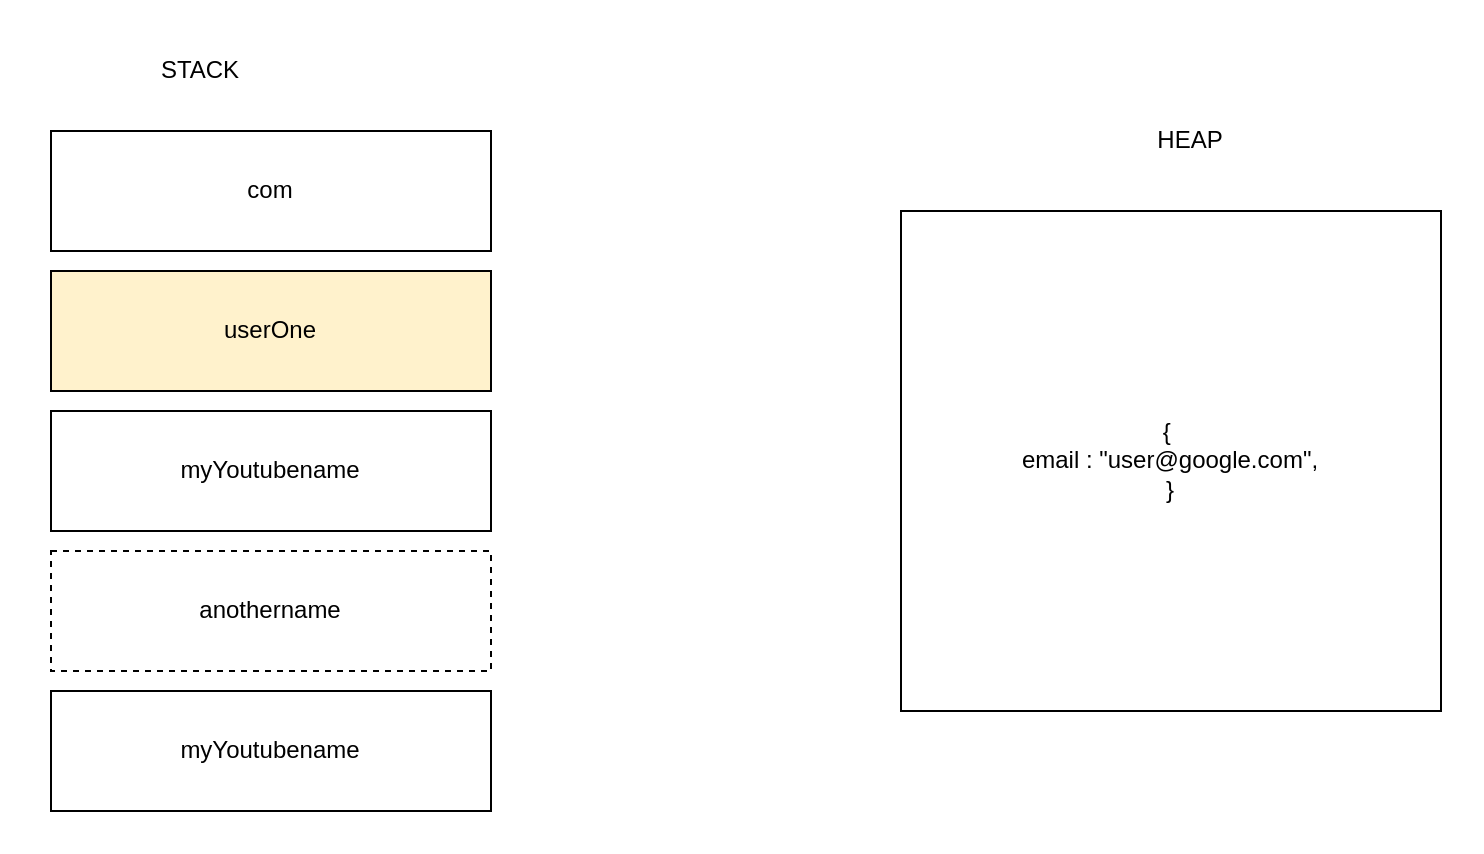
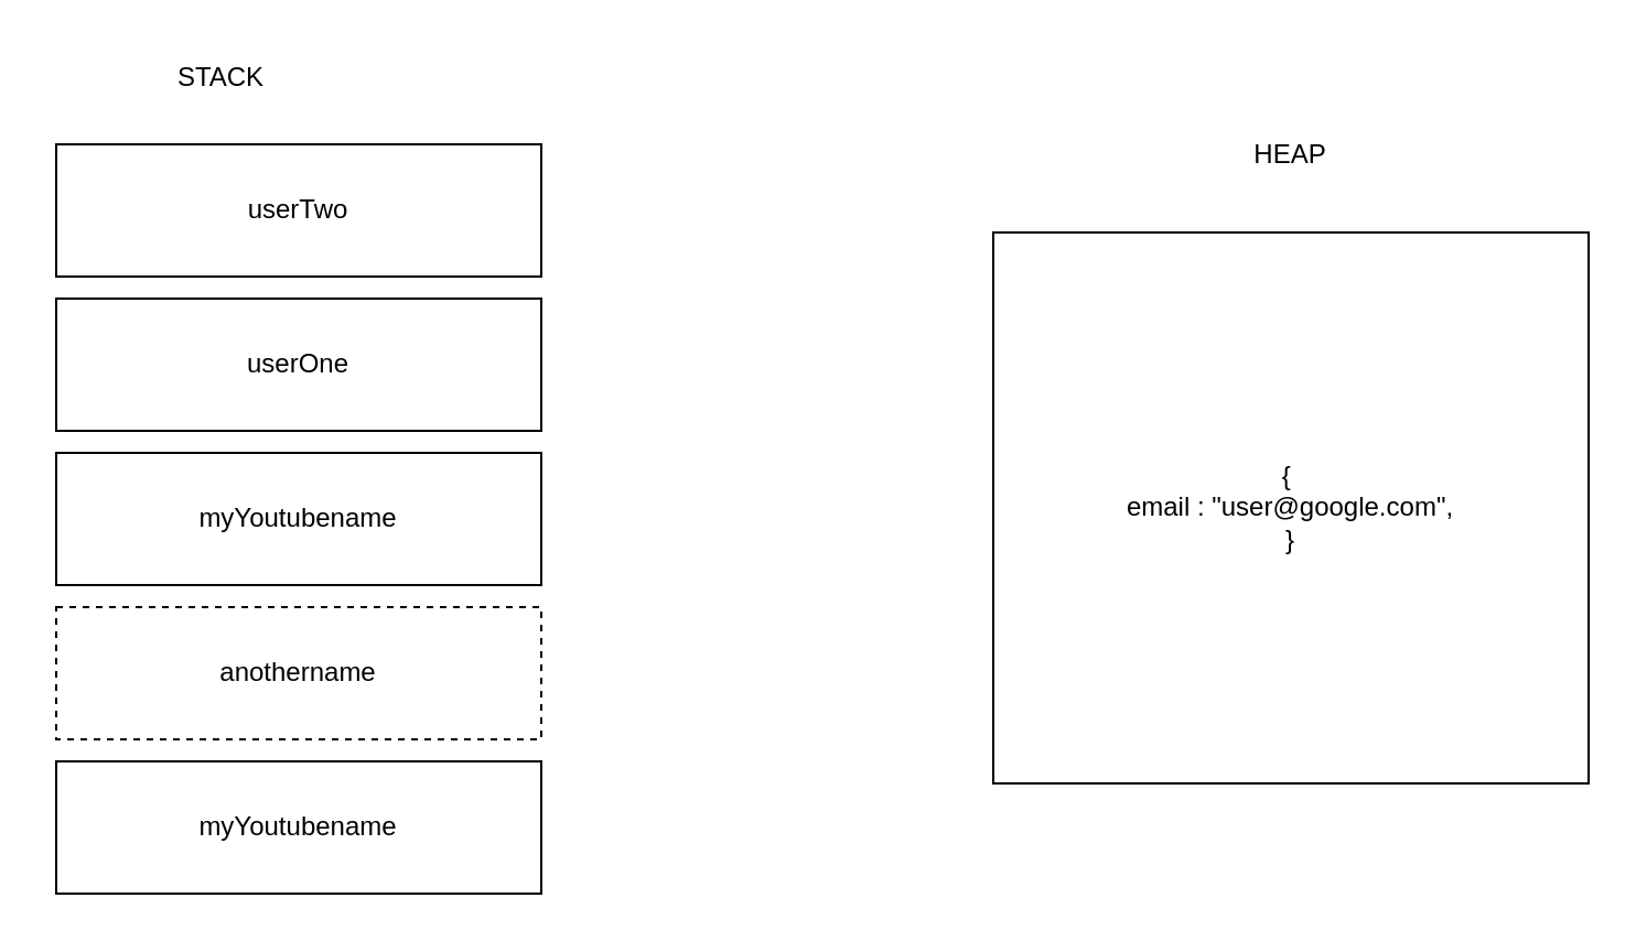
  <mxCell id="0" />
  <mxCell id="1" parent="0" />
- <mxCell id="2" value="com" style="whiteSpace=wrap;html=1;" vertex="1" parent="1"><mxGeometry x="25" y="65" width="220" height="60" as="geometry" /></mxCell>
- <mxCell id="3" value="userOne" style="whiteSpace=wrap;html=1;fillColor=#fff2cc;" vertex="1" parent="1"><mxGeometry x="25" y="135" width="220" height="60" as="geometry" /></mxCell>
+ <mxCell id="2" value="userTwo" style="whiteSpace=wrap;html=1;" vertex="1" parent="1"><mxGeometry x="25" y="65" width="220" height="60" as="geometry" /></mxCell>
+ <mxCell id="3" value="userOne" style="whiteSpace=wrap;html=1;" vertex="1" parent="1"><mxGeometry x="25" y="135" width="220" height="60" as="geometry" /></mxCell>
  <mxCell id="4" value="myYoutubename" style="whiteSpace=wrap;html=1;" vertex="1" parent="1"><mxGeometry x="25" y="205" width="220" height="60" as="geometry" /></mxCell>
  <mxCell id="5" value="anothername" style="whiteSpace=wrap;html=1;dashed=1;" vertex="1" parent="1"><mxGeometry x="25" y="275" width="220" height="60" as="geometry" /></mxCell>
  <mxCell id="6" value="myYoutubename" style="whiteSpace=wrap;html=1;" vertex="1" parent="1"><mxGeometry x="25" y="345" width="220" height="60" as="geometry" /></mxCell>
  <mxCell id="7" value="STACK" style="text;strokeColor=none;align=center;fillColor=none;html=1;verticalAlign=middle;whiteSpace=wrap;rounded=0;" vertex="1" parent="1"><mxGeometry x="20" y="20" width="160" height="30" as="geometry" /></mxCell>
  <mxCell id="8" value="{&amp;nbsp;&lt;br&gt;email : &quot;user@google.com&quot;,&lt;br&gt;}" style="whiteSpace=wrap;html=1;" vertex="1" parent="1"><mxGeometry x="450" y="105" width="270" height="250" as="geometry" /></mxCell>
- <mxCell id="9" value="HEAP&lt;br&gt;" style="text;strokeColor=none;align=center;fillColor=none;html=1;verticalAlign=middle;whiteSpace=wrap;rounded=0;" vertex="1" parent="1"><mxGeometry x="565" y="55" width="60" height="30" as="geometry" /></mxCell>
+ <mxCell id="9" value="HEAP&lt;br&gt;" style="text;strokeColor=none;align=center;fillColor=none;html=1;verticalAlign=middle;whiteSpace=wrap;rounded=0;" vertex="1" parent="1"><mxGeometry x="555" y="55" width="60" height="30" as="geometry" /></mxCell>
